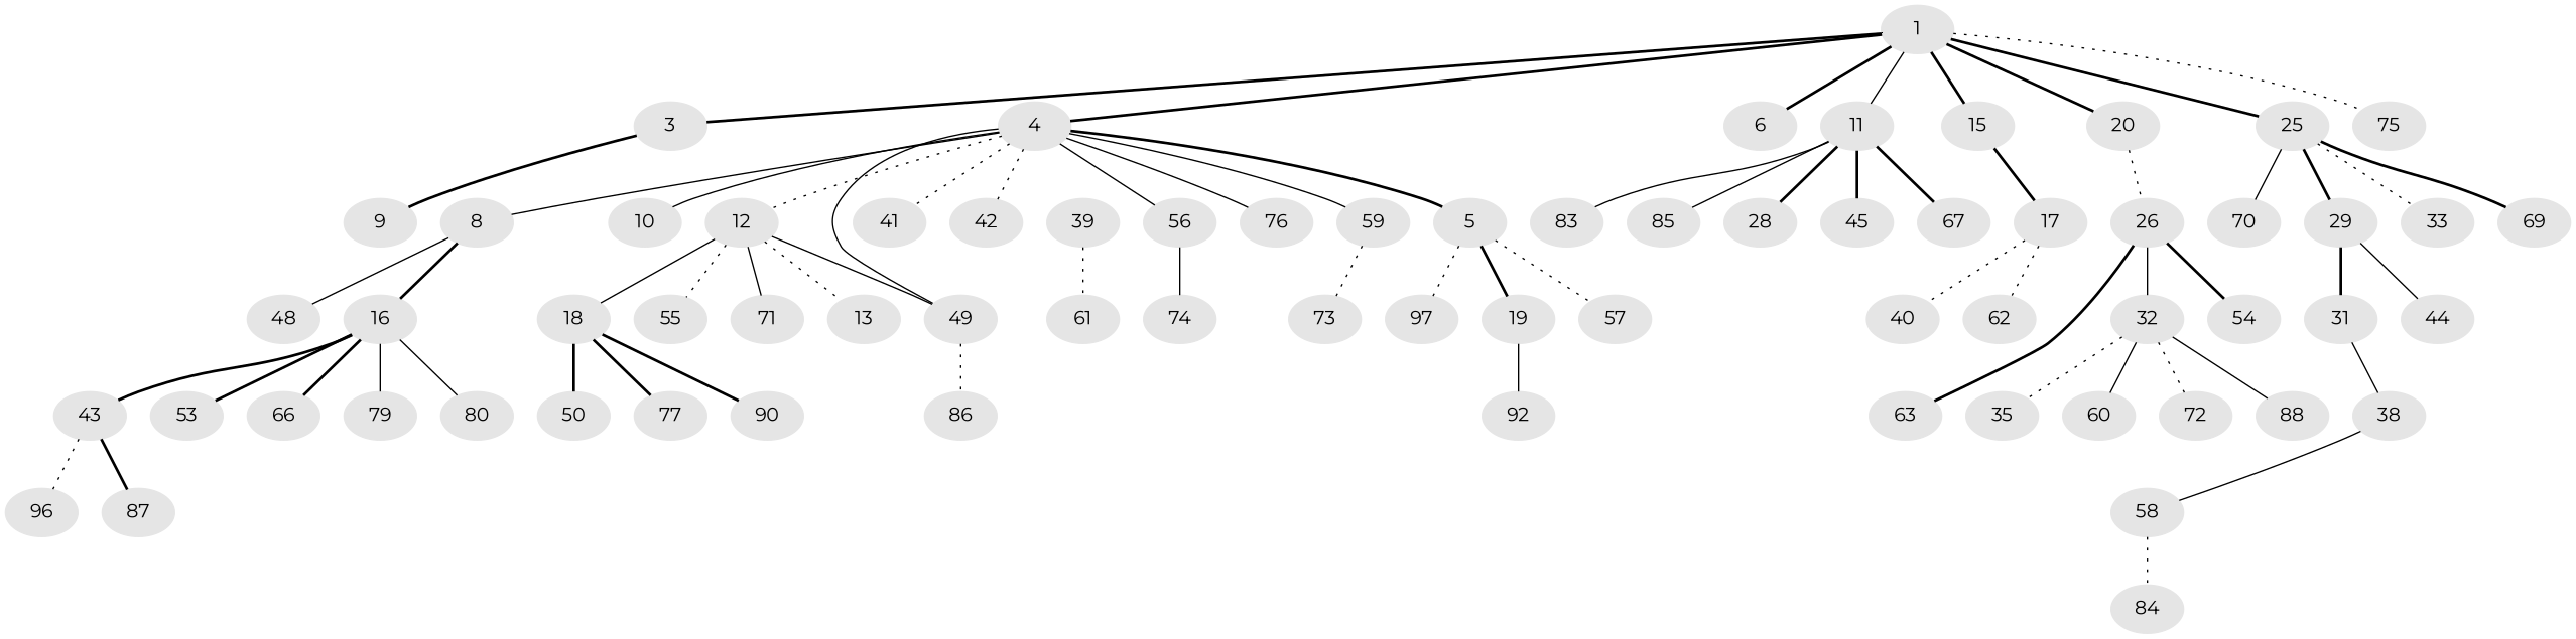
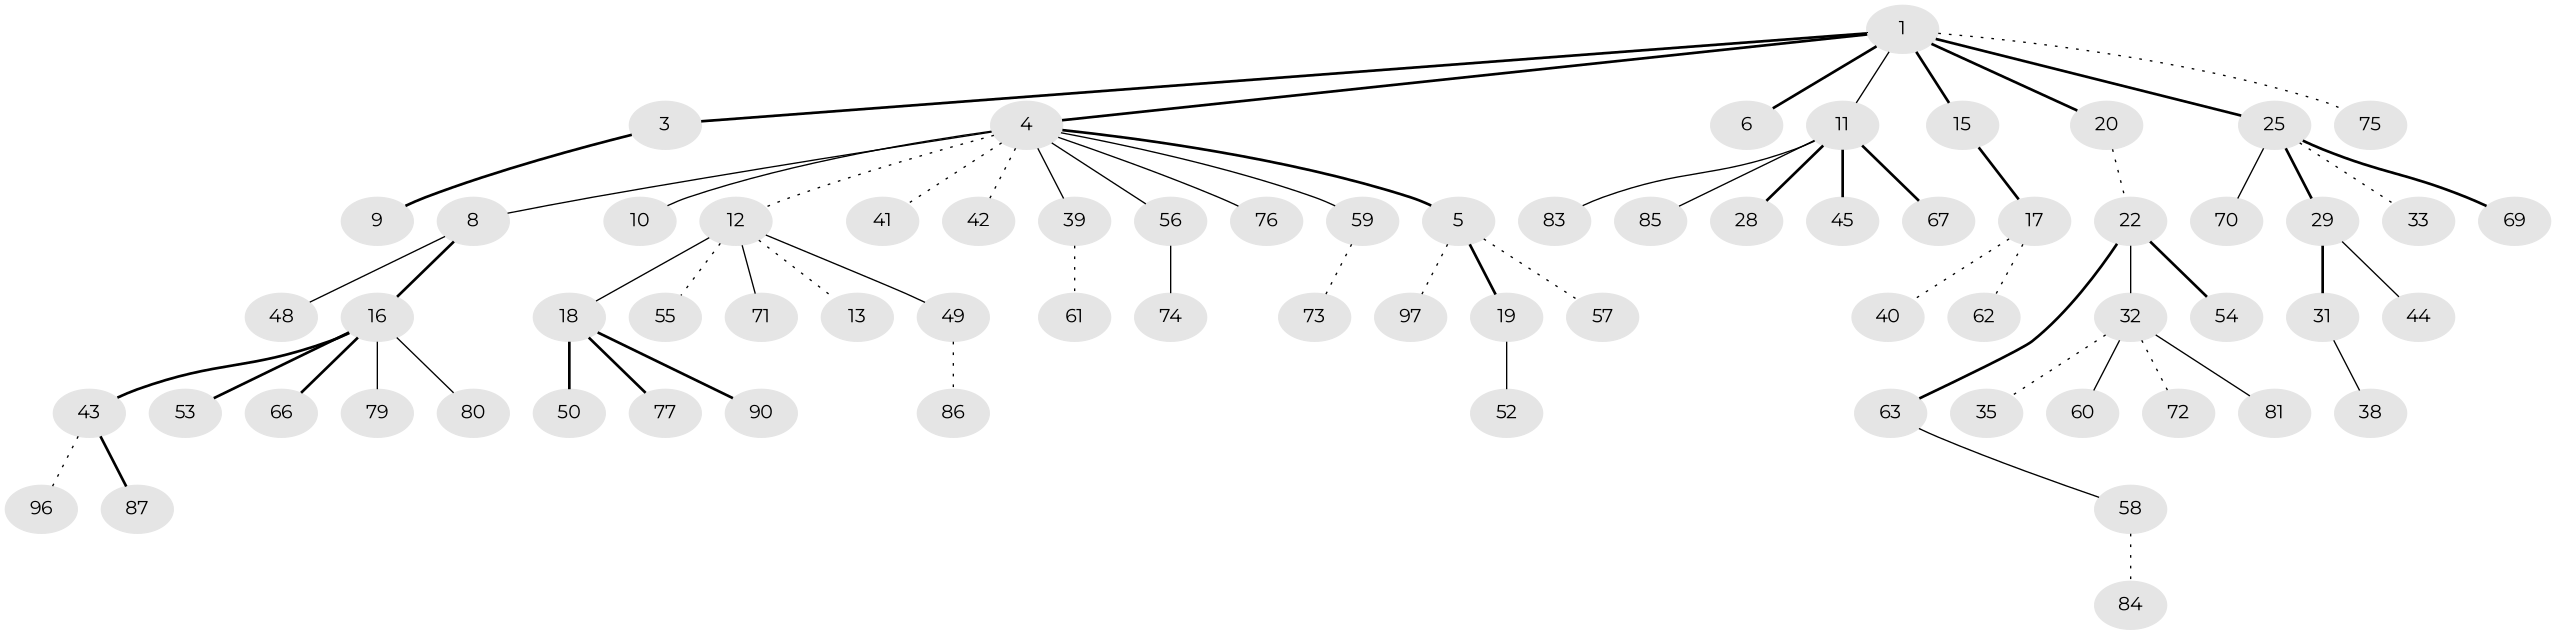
  graph {
    fontname=Montserrat
    node [color=gray90 fontname=Montserrat style=filled]
    edge [fontname=Montserrat style=bold]
    1 [super="+2"]
    3 [super="+88"]
    4 [super="+7"]
    6
    11 [super="+21"]
    15
    20
    25 [super="+46"]
    75
    9 [super="+22"]
    5 [super="+27"]
    8 [super="+14"]
    10
    12 [super="+47"]
    39
    41 [super="+64"]
    42
    56
    59 [super="+68"]
    76
    28
    45 [super="+78"]
    67
    83
    85
    17 [super="+23"]
-   26 [super="+34"]
+   26 [super="+34" label=22]
    29
    33
    69
    70
    19 [super="+94"]
    57
    97
    16 [super="+37"]
    48
    13 [super="+24"]
    18 [super="+30"]
    49 [super="+98"]
    55
    71
    61
    74 [super="+100"]
    73
-   92 [super="+93"]
+   92 [super="+93" label=52]
    43 [super="+52"]
    53 [super="+91"]
    66
    79
    80
    50
    77 [super="+95"]
    90
    86
    40
    n56 [label=62]
    87
    96
    32 [super="+36"]
    54 [super="+82"]
    63
    31 [super="+89"]
    44 [super="+62"]
    35
    60
    72
-   81 [label=88]
+   81
    38
    58 [super="+99"]
    84
    1 -- 3
    1 -- 4
    1 -- 6
    1 -- 11 [style=solid]
    1 -- 15
    1 -- 20
    1 -- 25
    1 -- 75 [style=dotted]
    3 -- 9
    4 -- 5
    4 -- 8 [style=solid]
    4 -- 10 [style=solid]
    4 -- 12 [style=dotted]
-   4 -- 49 [style=solid]
+   4 -- 39 [style=solid]
    4 -- 41 [style=dotted]
    4 -- 42 [style=dotted]
    4 -- 56 [style=solid]
    4 -- 59 [style=solid]
    4 -- 76 [style=solid]
    11 -- 28
    11 -- 45
    11 -- 67
    11 -- 83 [style=solid]
    11 -- 85 [style=solid]
    15 -- 17
    20 -- 26 [style=dotted]
    25 -- 29
    25 -- 33 [style=dotted]
    25 -- 69
    25 -- 70 [style=solid]
    5 -- 19
    5 -- 57 [style=dotted]
    5 -- 97 [style=dotted]
    8 -- 16
    8 -- 48 [style=solid]
    12 -- 13 [style=dotted]
    12 -- 18 [style=solid]
    12 -- 49 [style=solid]
    12 -- 55 [style=dotted]
    12 -- 71 [style=solid]
    39 -- 61 [style=dotted]
    56 -- 74 [style=solid]
    59 -- 73 [style=dotted]
    17 -- 40 [style=dotted]
    17 -- n56 [style=dotted]
    26 -- 32 [style=solid]
    26 -- 54
    26 -- 63
    29 -- 31
    29 -- 44 [style=solid]
    19 -- 92 [style=solid]
    16 -- 43
    16 -- 53
    16 -- 66
    16 -- 79 [style=solid]
    16 -- 80 [style=solid]
    18 -- 50
    18 -- 77
    18 -- 90
    49 -- 86 [style=dotted]
    43 -- 87
    43 -- 96 [style=dotted]
    32 -- 35 [style=dotted]
    32 -- 60 [style=solid]
    32 -- 72 [style=dotted]
    32 -- 81 [style=solid]
    31 -- 38 [style=solid]
-   38 -- 58 [style=solid]
+   63 -- 58 [style=solid]
    58 -- 84 [style=dotted]
  }
